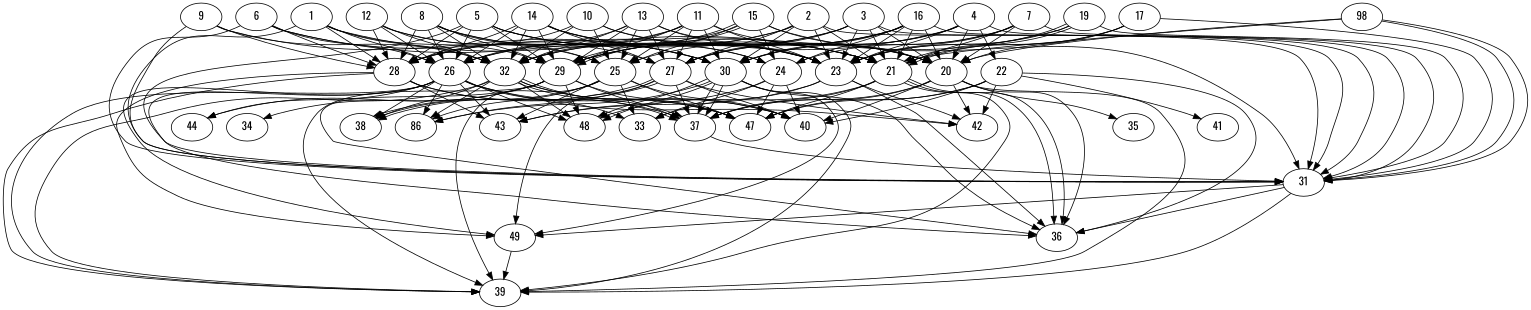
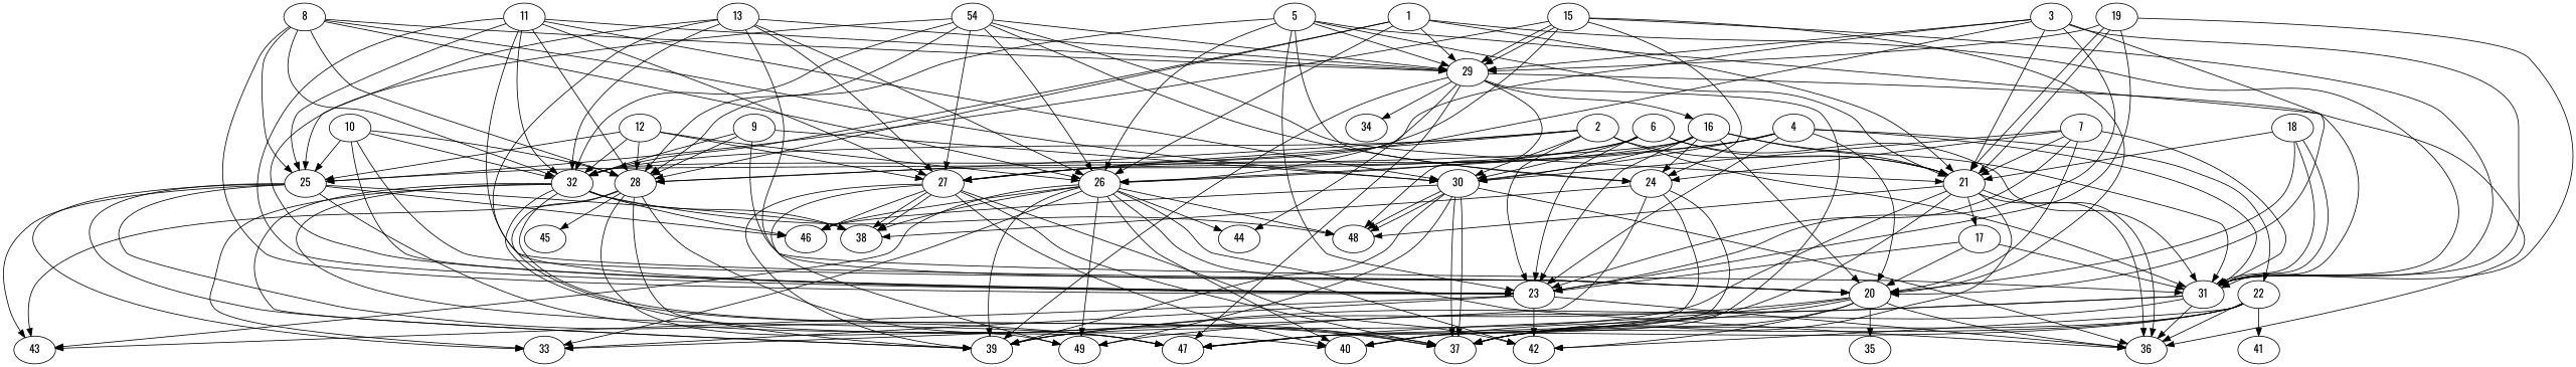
  digraph {
    fontname=Oswald
    node [alpha=0.16 fontname=Oswald]
    edge [fontname=Oswald]
    1 [alpha=0.01 expect_size=2155580505635364608]
    21 [alpha=0.11 expect_size=208444225490118720]
    26 [alpha=0.09 expect_size=1333220681177244416]
    28 [alpha=0.08 expect_size=25029467024747760]
    29 [alpha=0.14 expect_size=2728270708095240]
    31 [alpha=0.04 expect_size=2223855154434670592]
    32 [alpha=0.04 expect_size=2165408077239547136]
    36 [expect_size=632749358638499364864]
    37 [alpha=0.09 expect_size=311995907467902976000]
    39 [alpha=0.02 expect_size=88470428668075184]
    47 [alpha=0.03 expect_size=58649683494106944]
    48 [alpha=0.07 expect_size=1838208040891422]
    40 [alpha=0.06 expect_size=61886455132729696]
    42 [alpha=0.12 expect_size=229952573118311563264]
    33 [expect_size=2094917490820475]
    43 [expect_size=27459572827984756736]
    38 [alpha=0.18 expect_size=1472542512525506248704]
-   46 [alpha=0.02 expect_size=33149459625202660 label=86]
+   46 [alpha=0.02 expect_size=33149459625202660]
    44 [alpha=0.10 expect_size=1209700748384796672]
    49 [alpha=0.04 expect_size=1088068713577447424000]
+   45 [alpha=0.17 expect_size=4465897501871652]
    34 [alpha=0.13 expect_size=650707644463800385536]
    2 [alpha=0.01 expect_size=1405023671907655]
    23 [alpha=0.15 expect_size=3213209692384553]
    27 [alpha=0.03 expect_size=1533970686890999808]
    30 [alpha=0.03 expect_size=2056268639100345516032]
    3 [expect_size=401643191598185447424]
    20 [alpha=0.17 expect_size=78007173358580608]
    35 [alpha=0.05 expect_size=147726799002568864]
    4 [alpha=0.10 expect_size=1455317847035429120]
    22 [alpha=0.13 expect_size=398994421142880518144]
    41 [expect_size=66350964960153584]
    5 [alpha=0.13 expect_size=76128894956060096]
    24 [alpha=0.20 expect_size=105719663247296720]
    6 [alpha=0.13 expect_size=1763627062230840]
    7 [alpha=0.12 expect_size=25736780654177588]
    8 [alpha=0.03 expect_size=240770041740333088]
    25 [expect_size=3771578636743855]
    9 [alpha=0.12 expect_size=283627795085994754048]
    10 [alpha=0.08 expect_size=1633334105670156288000]
    11 [alpha=0.11 expect_size=29294970269542456]
    12 [alpha=0.07 expect_size=217136322201128448]
    13 [alpha=0.17 expect_size=896033278622311040]
-   14 [expect_size=56784158015067272]
+   14 [expect_size=56784158015067272 label=54]
    15 [alpha=0.08 expect_size=1850908082479538]
    16 [alpha=0.01 expect_size=515263127246893744128]
    17 [alpha=0.14 expect_size=1718133158117136128]
-   18 [alpha=0.07 expect_size=387478137367166976000 label=98]
+   18 [alpha=0.07 expect_size=387478137367166976000]
    19 [alpha=0.00 expect_size=787014996248334464]
    1 -> 21
    1 -> 26
    1 -> 28
    1 -> 29
    1 -> 31
    1 -> 32
    21 -> 36
    21 -> 36
    21 -> 37
    21 -> 39
    21 -> 47
    21 -> 48
    26 -> 36
    26 -> 39
    26 -> 48
    26 -> 40
    26 -> 42
    26 -> 33
    26 -> 43
    26 -> 38
    26 -> 46
    26 -> 44
    26 -> 49
    28 -> 37
    28 -> 39
    28 -> 47
    28 -> 43
    28 -> 49
+   28 -> 45
    29 -> 36
    29 -> 37
    29 -> 39
    29 -> 47
    29 -> 48
    29 -> 44
    29 -> 34
    31 -> 36
-   37 -> 31
+   31 -> 37
    31 -> 39
    31 -> 49
    32 -> 37
    32 -> 37
    32 -> 39
    32 -> 47
    32 -> 48
-   32 -> 40
+   32 -> 33
    32 -> 38
    32 -> 46
    2 -> 21
    2 -> 28
    2 -> 31
    2 -> 32
    2 -> 23
    2 -> 27
    2 -> 30
    23 -> 36
    23 -> 42
    23 -> 33
    23 -> 43
    27 -> 37
-   49 -> 39
+   27 -> 39
    27 -> 40
    27 -> 42
    27 -> 38
    27 -> 38
    27 -> 46
    27 -> 49
    30 -> 36
    30 -> 37
    30 -> 37
    30 -> 39
    30 -> 48
    30 -> 48
    30 -> 46
    30 -> 49
    3 -> 21
    3 -> 29
    3 -> 31
    3 -> 32
    3 -> 23
    3 -> 27
    3 -> 20
    20 -> 36
    20 -> 37
    20 -> 39
    20 -> 47
    20 -> 40
    20 -> 42
    20 -> 35
    4 -> 26
    4 -> 31
    4 -> 23
    4 -> 27
    4 -> 30
    4 -> 20
    4 -> 22
    22 -> 36
    22 -> 37
    22 -> 47
    22 -> 40
    22 -> 42
    22 -> 41
    5 -> 21
    5 -> 26
    5 -> 28
    5 -> 29
    5 -> 31
    5 -> 23
    5 -> 24
    24 -> 47
    24 -> 40
    24 -> 33
-   24 -> 43
+   24 -> 38
    6 -> 21
    6 -> 26
    6 -> 28
    6 -> 31
+   6 -> 23
    6 -> 30
    7 -> 21
    7 -> 31
    7 -> 23
    7 -> 30
    7 -> 20
    7 -> 24
    8 -> 26
    8 -> 28
    8 -> 29
    8 -> 32
    8 -> 23
    8 -> 30
    8 -> 25
    25 -> 39
    25 -> 47
    25 -> 40
    25 -> 33
    25 -> 43
    25 -> 38
    25 -> 46
    9 -> 28
    9 -> 31
    9 -> 32
    9 -> 30
    10 -> 28
    10 -> 32
    10 -> 23
    10 -> 20
    10 -> 25
    11 -> 28
    11 -> 29
    11 -> 32
    11 -> 23
    11 -> 27
    11 -> 30
    11 -> 20
    11 -> 25
    12 -> 26
    12 -> 28
    12 -> 32
    12 -> 27
    12 -> 25
    13 -> 26
    13 -> 29
    13 -> 32
    13 -> 23
    13 -> 27
    13 -> 20
    13 -> 25
    14 -> 21
    14 -> 26
    14 -> 28
    14 -> 29
    14 -> 32
    14 -> 23
    14 -> 27
    14 -> 24
    15 -> 26
    15 -> 29
    15 -> 29
    15 -> 31
    15 -> 20
    15 -> 24
    15 -> 25
    16 -> 21
-   16 -> 29
+   29 -> 16
    16 -> 31
    16 -> 23
    16 -> 27
    16 -> 30
    16 -> 20
    16 -> 24
    16 -> 25
-   17 -> 21
+   21 -> 17
    17 -> 31
    17 -> 23
    17 -> 20
    18 -> 21
    18 -> 31
    18 -> 31
    18 -> 20
    19 -> 21
    19 -> 21
    19 -> 29
    19 -> 31
    19 -> 23
  }
